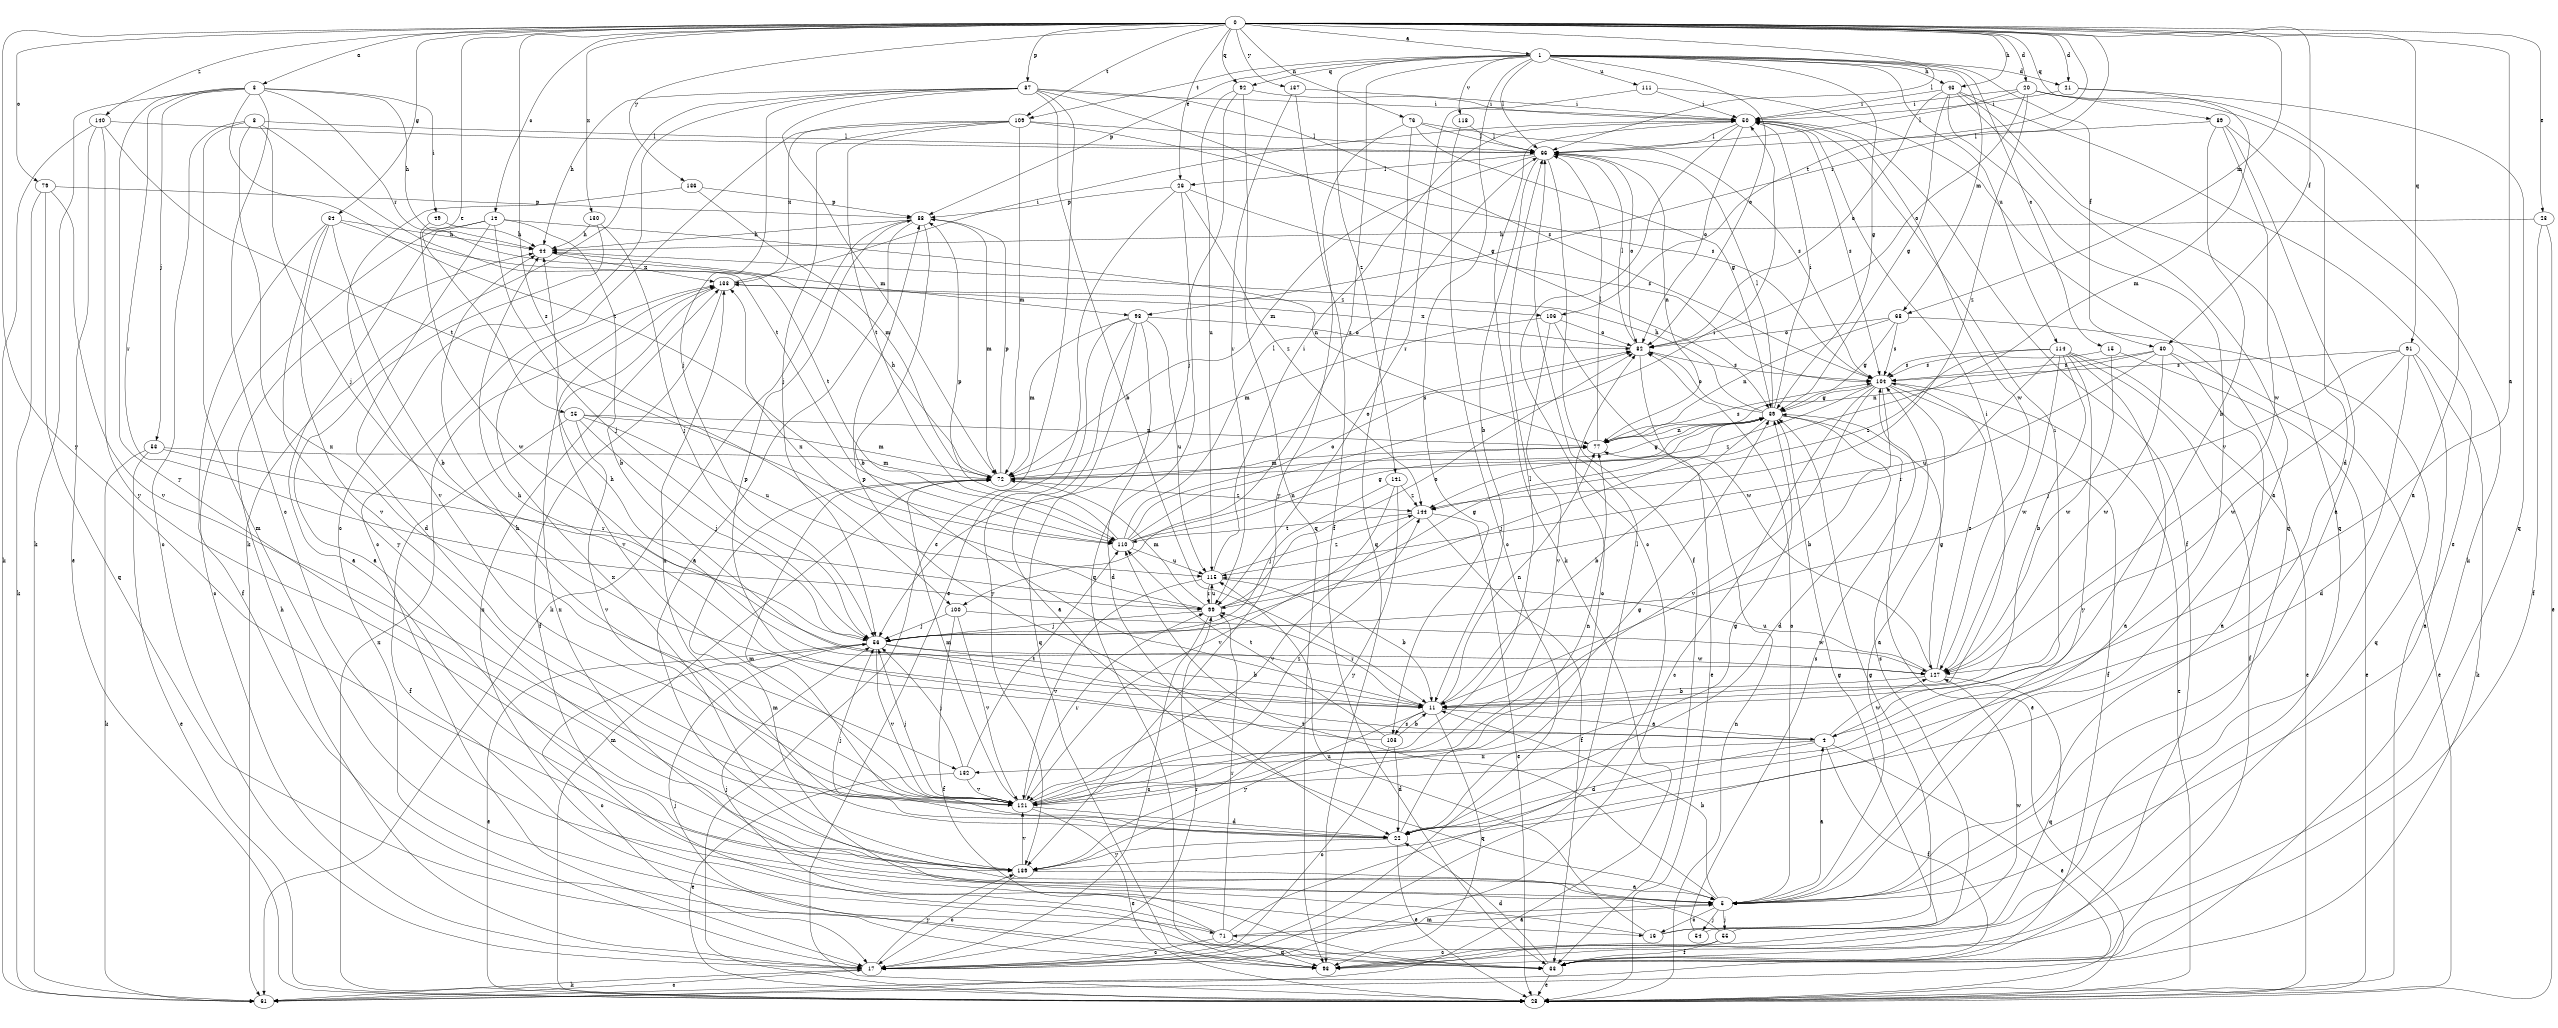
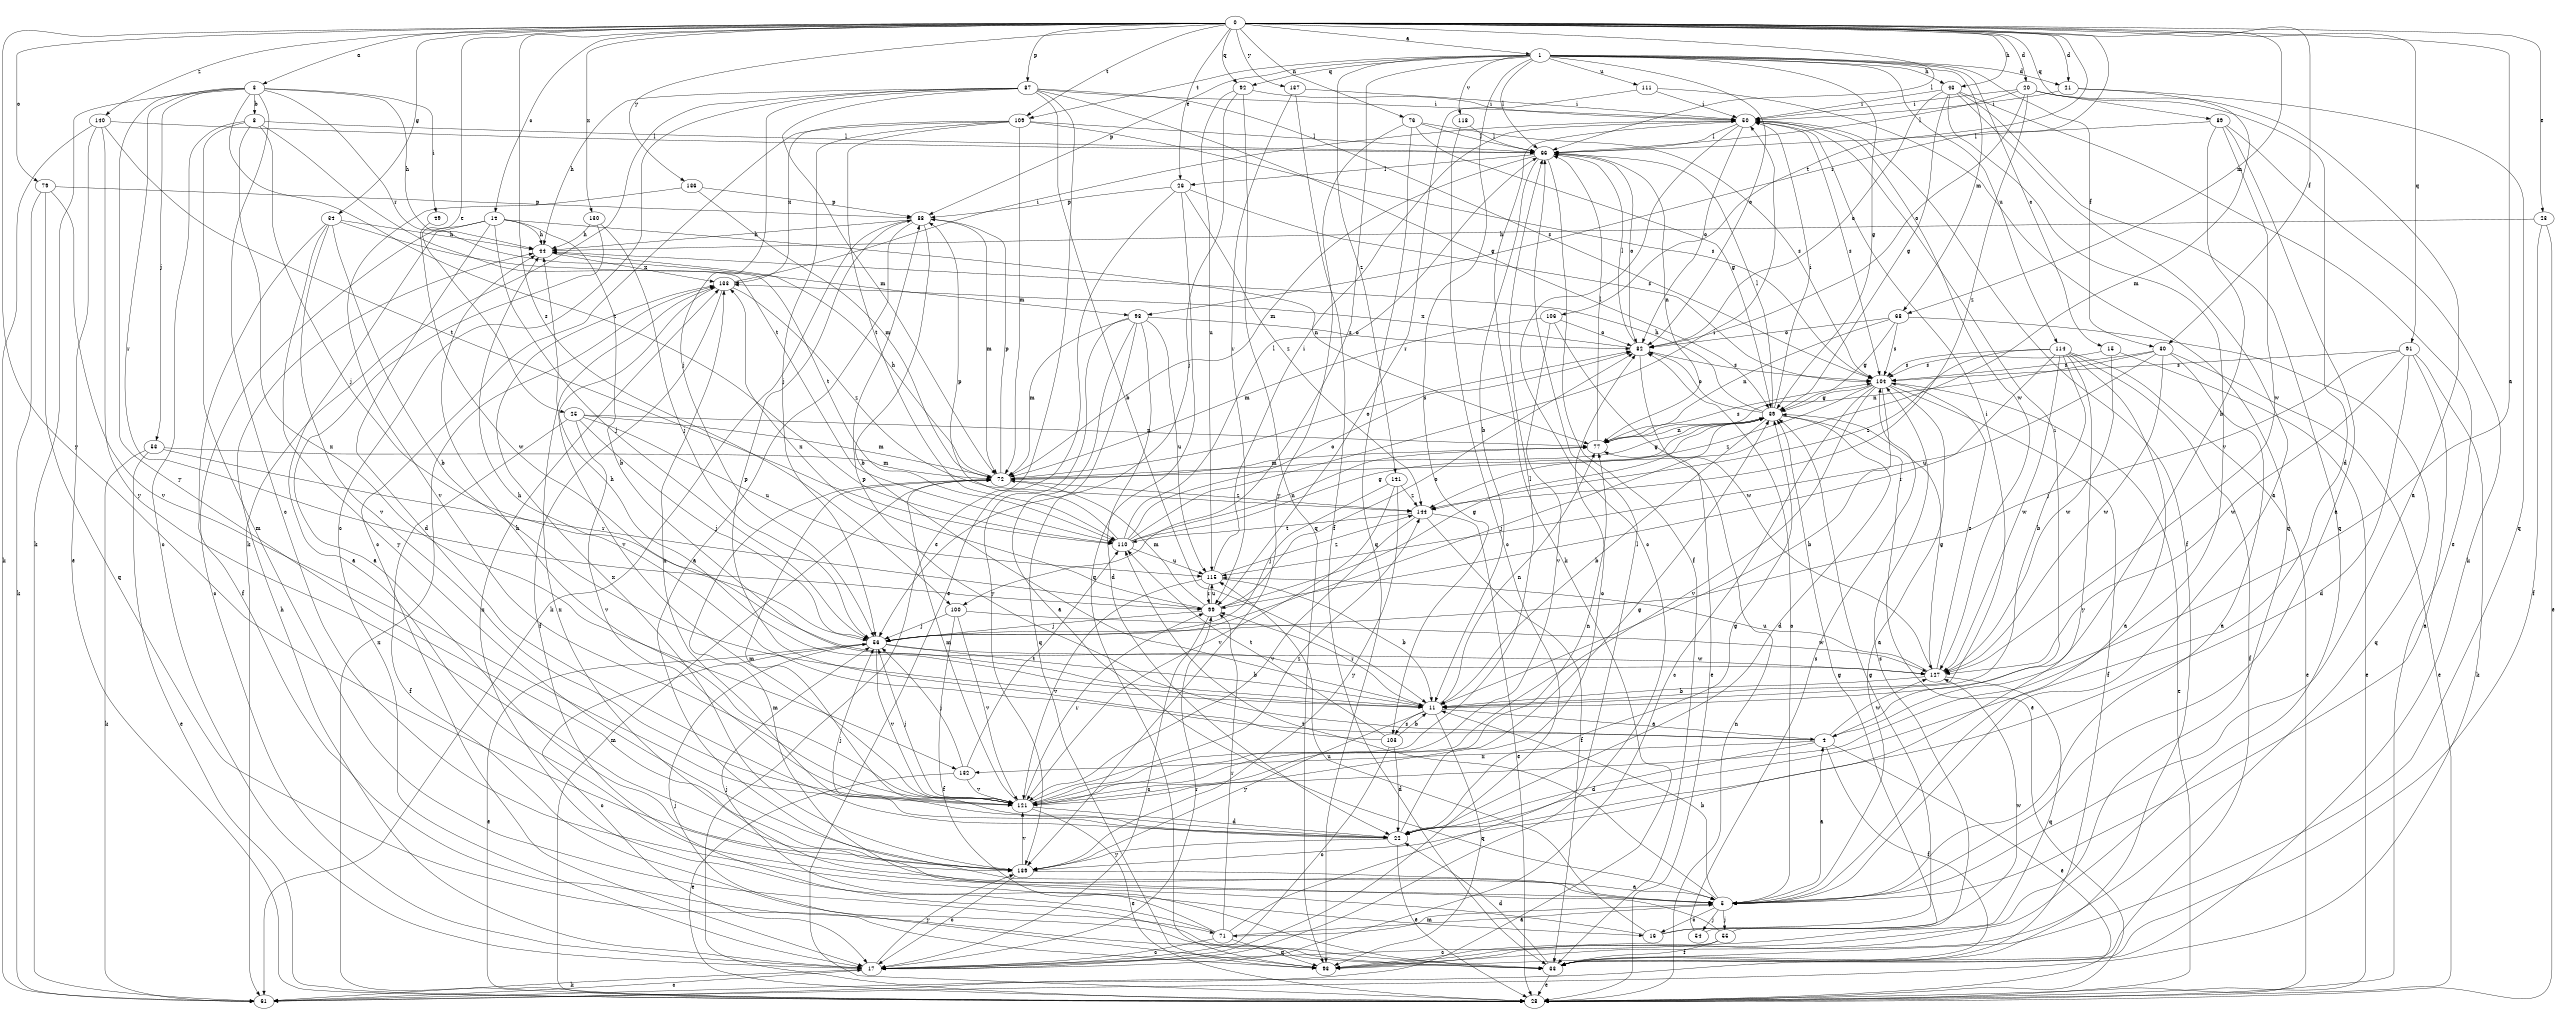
  strict digraph {
    0
    1
    3
    4
    14
    20
    21
    23
    25
    26
    30
    34
    43
    66
    68
    76
    79
    87
    89
    91
    92
    98
    100
    106
    109
    130
    136
    137
    139
    140
    15
    39
    82
    88
    103
    111
    114
    118
    141
    8
    16
    44
    49
    53
    61
    99
    110
    22
    28
    33
    50
    127
    132
    5
    11
    17
    56
    77
    144
    93
    72
    115
    121
    104
    133
    71
    54
    55
    0 -> 1 [label=a]
    0 -> 3 [label=a]
    0 -> 4 [label=a]
    0 -> 14 [label=c]
    0 -> 20 [label=d]
    0 -> 21 [label=d]
    0 -> 23 [label=e]
    0 -> 25 [label=e]
    0 -> 26 [label=e]
    0 -> 30 [label=f]
    0 -> 34 [label=g]
    0 -> 43 [label=h]
    0 -> 66 [label=l]
    0 -> 68 [label=m]
    0 -> 76 [label=n]
    0 -> 79 [label=o]
    0 -> 87 [label=p]
    0 -> 89 [label=q]
    0 -> 91 [label=q]
    0 -> 92 [label=q]
    0 -> 98 [label=r]
    0 -> 100 [label=s]
    0 -> 106 [label=t]
    0 -> 109 [label=t]
    0 -> 130 [label=x]
    0 -> 136 [label=y]
    0 -> 137 [label=y]
    0 -> 139 [label=y]
    0 -> 140 [label=z]
    1 -> 21 [label=d]
    1 -> 30 [label=f]
    1 -> 43 [label=h]
    1 -> 66 [label=l]
    1 -> 68 [label=m]
    1 -> 92 [label=q]
    1 -> 100 [label=s]
    1 -> 109 [label=t]
    1 -> 15 [label=c]
    1 -> 39 [label=g]
    1 -> 82 [label=o]
    1 -> 88 [label=p]
    1 -> 103 [label=s]
    1 -> 111 [label=u]
    1 -> 114 [label=u]
    1 -> 118 [label=v]
    1 -> 141 [label=z]
    3 -> 98 [label=r]
    3 -> 139 [label=y]
+   3 -> 8 [label=b]
    3 -> 16 [label=c]
    3 -> 44 [label=h]
    3 -> 49 [label=i]
    3 -> 53 [label=j]
    3 -> 61 [label=k]
    3 -> 99 [label=r]
    3 -> 110 [label=t]
    4 -> 88 [label=p]
    4 -> 44 [label=h]
    4 -> 22 [label=d]
    4 -> 28 [label=e]
    4 -> 33 [label=f]
    4 -> 50 [label=i]
    4 -> 127 [label=w]
    4 -> 132 [label=x]
    14 -> 22 [label=d]
    14 -> 5 [label=a]
    14 -> 11 [label=b]
    14 -> 17 [label=c]
    14 -> 56 [label=j]
    14 -> 77 [label=n]
    20 -> 66 [label=l]
    20 -> 82 [label=o]
    20 -> 22 [label=d]
    20 -> 50 [label=i]
    20 -> 5 [label=a]
    20 -> 144 [label=z]
    21 -> 50 [label=i]
    21 -> 93 [label=q]
    21 -> 72 [label=m]
    23 -> 44 [label=h]
    23 -> 28 [label=e]
    23 -> 33 [label=f]
    25 -> 33 [label=f]
    25 -> 56 [label=j]
    25 -> 77 [label=n]
    25 -> 72 [label=m]
    25 -> 115 [label=u]
    25 -> 121 [label=v]
    26 -> 88 [label=p]
    26 -> 28 [label=e]
    26 -> 144 [label=z]
    26 -> 93 [label=q]
    26 -> 104 [label=s]
    30 -> 28 [label=e]
    30 -> 127 [label=w]
    30 -> 5 [label=a]
    30 -> 77 [label=n]
    30 -> 115 [label=u]
    30 -> 104 [label=s]
    34 -> 139 [label=y]
    34 -> 44 [label=h]
    34 -> 110 [label=t]
    34 -> 33 [label=f]
    34 -> 11 [label=b]
    34 -> 121 [label=v]
    43 -> 39 [label=g]
    43 -> 82 [label=o]
    43 -> 28 [label=e]
    43 -> 50 [label=i]
    43 -> 5 [label=a]
    43 -> 93 [label=q]
    43 -> 121 [label=v]
    66 -> 26 [label=l]
    66 -> 82 [label=o]
    66 -> 33 [label=f]
    66 -> 11 [label=b]
    66 -> 77 [label=n]
    66 -> 72 [label=m]
    68 -> 39 [label=g]
    68 -> 82 [label=o]
    68 -> 77 [label=n]
    68 -> 93 [label=q]
    68 -> 104 [label=s]
    76 -> 66 [label=l]
    76 -> 139 [label=y]
    76 -> 39 [label=g]
    76 -> 93 [label=q]
    76 -> 104 [label=s]
    79 -> 88 [label=p]
    79 -> 61 [label=k]
    79 -> 93 [label=q]
    79 -> 121 [label=v]
    87 -> 39 [label=g]
    87 -> 44 [label=h]
    87 -> 61 [label=k]
    87 -> 28 [label=e]
    87 -> 50 [label=i]
    87 -> 11 [label=b]
    87 -> 17 [label=c]
    87 -> 56 [label=j]
    87 -> 72 [label=m]
    87 -> 104 [label=s]
    89 -> 66 [label=l]
    89 -> 61 [label=k]
    89 -> 127 [label=w]
    89 -> 5 [label=a]
    89 -> 11 [label=b]
    91 -> 61 [label=k]
    91 -> 22 [label=d]
    91 -> 127 [label=w]
    91 -> 5 [label=a]
    91 -> 56 [label=j]
    91 -> 104 [label=s]
    92 -> 50 [label=i]
    92 -> 56 [label=j]
    92 -> 93 [label=q]
    92 -> 115 [label=u]
    98 -> 139 [label=y]
    98 -> 82 [label=o]
    98 -> 22 [label=d]
    98 -> 5 [label=a]
    98 -> 93 [label=q]
    98 -> 72 [label=m]
    98 -> 115 [label=u]
    100 -> 33 [label=f]
    100 -> 127 [label=w]
    100 -> 56 [label=j]
    100 -> 121 [label=v]
    106 -> 82 [label=o]
    106 -> 127 [label=w]
    106 -> 72 [label=m]
    106 -> 121 [label=v]
    109 -> 66 [label=l]
    109 -> 110 [label=t]
    109 -> 17 [label=c]
    109 -> 56 [label=j]
    109 -> 72 [label=m]
    109 -> 104 [label=s]
    109 -> 133 [label=x]
    130 -> 44 [label=h]
    130 -> 5 [label=a]
    130 -> 56 [label=j]
    136 -> 88 [label=p]
    136 -> 72 [label=m]
    136 -> 121 [label=v]
    137 -> 99 [label=r]
    137 -> 33 [label=f]
    137 -> 50 [label=i]
    139 -> 5 [label=a]
    139 -> 17 [label=c]
    139 -> 121 [label=v]
    139 -> 133 [label=x]
    140 -> 66 [label=l]
    140 -> 139 [label=y]
    140 -> 61 [label=k]
    140 -> 110 [label=t]
    140 -> 28 [label=e]
    15 -> 28 [label=e]
    15 -> 127 [label=w]
    15 -> 104 [label=s]
    39 -> 66 [label=l]
    39 -> 82 [label=o]
    39 -> 44 [label=h]
    39 -> 22 [label=d]
    39 -> 28 [label=e]
    39 -> 50 [label=i]
    39 -> 11 [label=b]
    39 -> 56 [label=j]
    39 -> 77 [label=n]
    82 -> 66 [label=l]
    82 -> 28 [label=e]
    82 -> 104 [label=s]
    82 -> 133 [label=x]
    88 -> 44 [label=h]
    88 -> 61 [label=k]
    88 -> 5 [label=a]
    88 -> 11 [label=b]
    88 -> 72 [label=m]
    103 -> 88 [label=p]
    103 -> 110 [label=t]
    103 -> 22 [label=d]
    103 -> 11 [label=b]
    103 -> 17 [label=c]
    111 -> 99 [label=r]
    111 -> 50 [label=i]
    111 -> 93 [label=q]
    114 -> 139 [label=y]
    114 -> 99 [label=r]
    114 -> 28 [label=e]
    114 -> 33 [label=f]
    114 -> 127 [label=w]
    114 -> 5 [label=a]
    114 -> 11 [label=b]
    114 -> 144 [label=z]
    114 -> 104 [label=s]
    118 -> 66 [label=l]
    118 -> 17 [label=c]
    141 -> 139 [label=y]
    141 -> 56 [label=j]
    141 -> 144 [label=z]
    141 -> 121 [label=v]
    8 -> 66 [label=l]
    8 -> 110 [label=t]
    8 -> 132 [label=x]
    8 -> 17 [label=c]
    8 -> 56 [label=j]
    8 -> 71 [label=m]
    16 -> 39 [label=g]
    16 -> 127 [label=w]
    16 -> 72 [label=m]
    16 -> 115 [label=u]
    44 -> 133 [label=x]
-   49 -> 44 [label=h]
+   14 -> 44 [label=h]
    49 -> 127 [label=w]
    53 -> 61 [label=k]
    53 -> 99 [label=r]
    53 -> 28 [label=e]
    53 -> 72 [label=m]
    61 -> 17 [label=c]
    99 -> 39 [label=g]
    99 -> 82 [label=o]
    99 -> 17 [label=c]
    99 -> 56 [label=j]
    99 -> 72 [label=m]
    99 -> 115 [label=u]
    99 -> 133 [label=x]
    110 -> 66 [label=l]
    110 -> 39 [label=g]
    110 -> 82 [label=o]
    110 -> 88 [label=p]
    110 -> 50 [label=i]
    110 -> 77 [label=n]
    110 -> 115 [label=u]
    22 -> 139 [label=y]
    22 -> 39 [label=g]
    22 -> 82 [label=o]
    22 -> 28 [label=e]
    22 -> 56 [label=j]
    22 -> 72 [label=m]
    22 -> 133 [label=x]
    28 -> 77 [label=n]
    28 -> 72 [label=m]
    28 -> 133 [label=x]
    33 -> 22 [label=d]
    33 -> 28 [label=e]
    50 -> 66 [label=l]
    50 -> 82 [label=o]
    50 -> 61 [label=k]
    50 -> 33 [label=f]
    50 -> 127 [label=w]
    50 -> 17 [label=c]
    50 -> 104 [label=s]
    127 -> 39 [label=g]
    127 -> 11 [label=b]
    127 -> 93 [label=q]
    127 -> 115 [label=u]
    127 -> 104 [label=s]
    132 -> 110 [label=t]
    132 -> 28 [label=e]
    132 -> 56 [label=j]
    132 -> 121 [label=v]
    5 -> 4 [label=a]
    5 -> 82 [label=o]
    5 -> 16 [label=c]
    5 -> 110 [label=t]
    5 -> 11 [label=b]
    5 -> 71 [label=m]
    5 -> 54 [label=j]
    5 -> 55 [label=j]
    11 -> 4 [label=a]
    11 -> 139 [label=y]
    11 -> 103 [label=s]
    11 -> 44 [label=h]
    11 -> 99 [label=r]
    11 -> 50 [label=i]
    11 -> 77 [label=n]
    11 -> 93 [label=q]
    17 -> 139 [label=y]
    17 -> 44 [label=h]
    17 -> 61 [label=k]
    17 -> 99 [label=r]
    56 -> 28 [label=e]
    56 -> 127 [label=w]
    56 -> 11 [label=b]
    56 -> 17 [label=c]
    56 -> 121 [label=v]
    77 -> 66 [label=l]
    77 -> 72 [label=m]
    77 -> 104 [label=s]
    144 -> 110 [label=t]
    144 -> 28 [label=e]
    144 -> 33 [label=f]
    144 -> 121 [label=v]
    93 -> 56 [label=j]
    72 -> 39 [label=g]
    72 -> 82 [label=o]
    72 -> 88 [label=p]
    72 -> 44 [label=h]
    72 -> 144 [label=z]
    115 -> 99 [label=r]
    115 -> 50 [label=i]
    115 -> 11 [label=b]
    115 -> 144 [label=z]
    115 -> 121 [label=v]
    121 -> 66 [label=l]
    121 -> 39 [label=g]
    121 -> 44 [label=h]
    121 -> 99 [label=r]
    121 -> 22 [label=d]
    121 -> 28 [label=e]
    121 -> 56 [label=j]
    121 -> 77 [label=n]
    121 -> 144 [label=z]
    121 -> 72 [label=m]
    104 -> 39 [label=g]
    104 -> 28 [label=e]
    104 -> 33 [label=f]
    104 -> 5 [label=a]
    104 -> 11 [label=b]
    104 -> 17 [label=c]
    104 -> 144 [label=z]
    104 -> 121 [label=v]
    133 -> 33 [label=f]
    133 -> 50 [label=i]
-   133 -> 106 [label=z]
+   133 -> 144 [label=z]
    133 -> 121 [label=v]
    71 -> 66 [label=l]
    71 -> 99 [label=r]
    71 -> 5 [label=a]
    71 -> 17 [label=c]
    71 -> 56 [label=j]
    71 -> 93 [label=q]
    71 -> 133 [label=x]
    54 -> 39 [label=g]
    54 -> 104 [label=s]
    55 -> 33 [label=f]
    55 -> 17 [label=c]
    55 -> 104 [label=s]
    55 -> 133 [label=x]
  }
